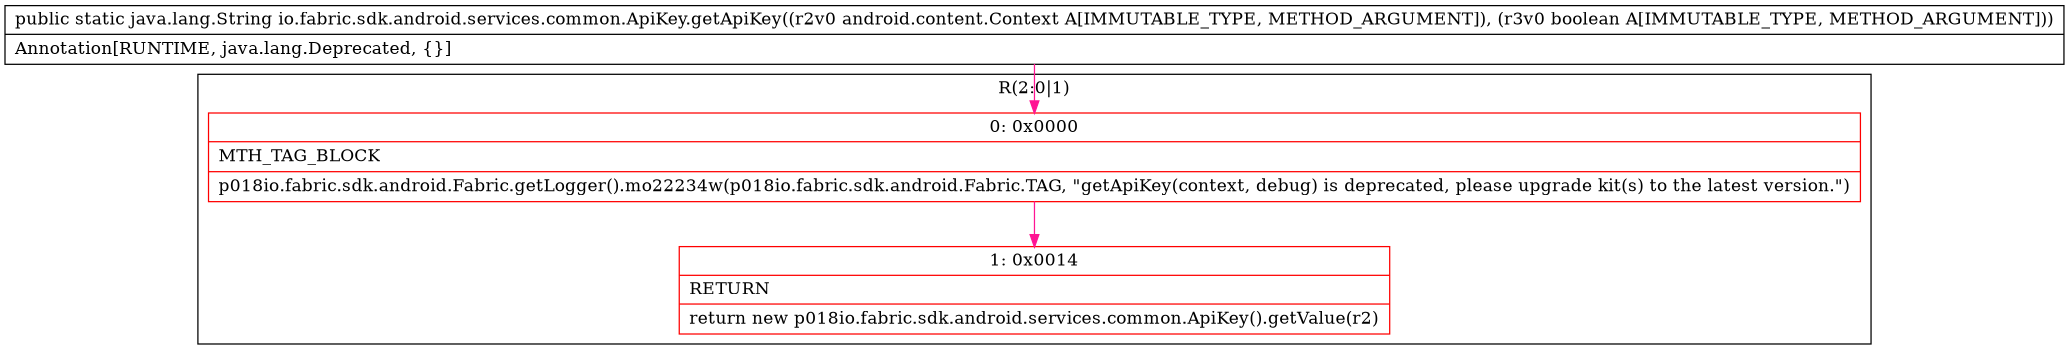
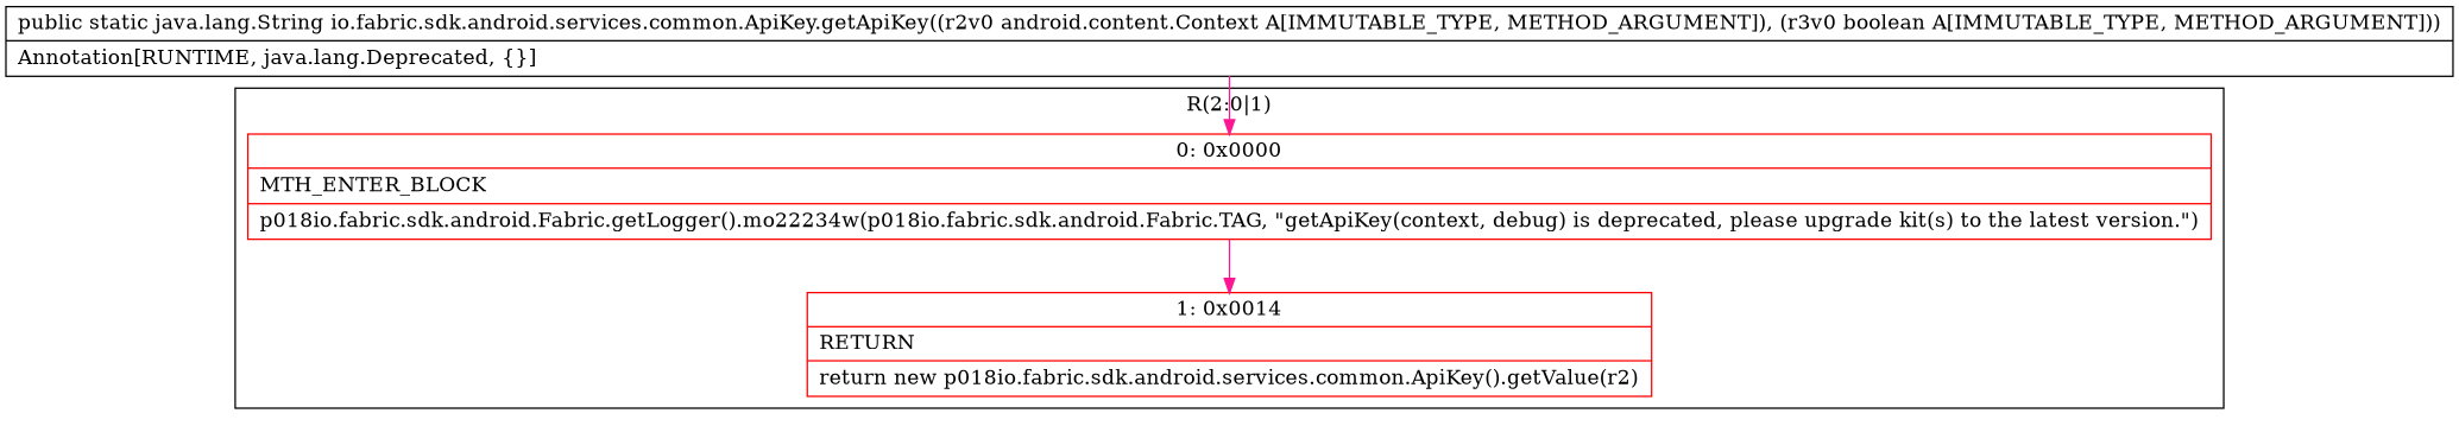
  digraph {
    node [color=red shape=record]
    edge [color=deeppink]
-   n1 [label="{0\:\ 0x0000|MTH_TAG_BLOCK\l|p018io.fabric.sdk.android.Fabric.getLogger().mo22234w(p018io.fabric.sdk.android.Fabric.TAG, \"getApiKey(context, debug) is deprecated, please upgrade kit(s) to the latest version.\")\l}"]
+   n1 [label="{0\:\ 0x0000|MTH_ENTER_BLOCK\l|p018io.fabric.sdk.android.Fabric.getLogger().mo22234w(p018io.fabric.sdk.android.Fabric.TAG, \"getApiKey(context, debug) is deprecated, please upgrade kit(s) to the latest version.\")\l}"]
    n2 [label="{1\:\ 0x0014|RETURN\l|return new p018io.fabric.sdk.android.services.common.ApiKey().getValue(r2)\l}"]
    n3 [label="{public static java.lang.String io.fabric.sdk.android.services.common.ApiKey.getApiKey((r2v0 android.content.Context A[IMMUTABLE_TYPE, METHOD_ARGUMENT]), (r3v0 boolean A[IMMUTABLE_TYPE, METHOD_ARGUMENT]))  | Annotation[RUNTIME, java.lang.Deprecated, \{\}]\l}" color=black]
    subgraph cluster_1 {
      label="R(2:0|1)"
      n1
      n2
    }
    n1 -> n2
    n3 -> n1
  }
